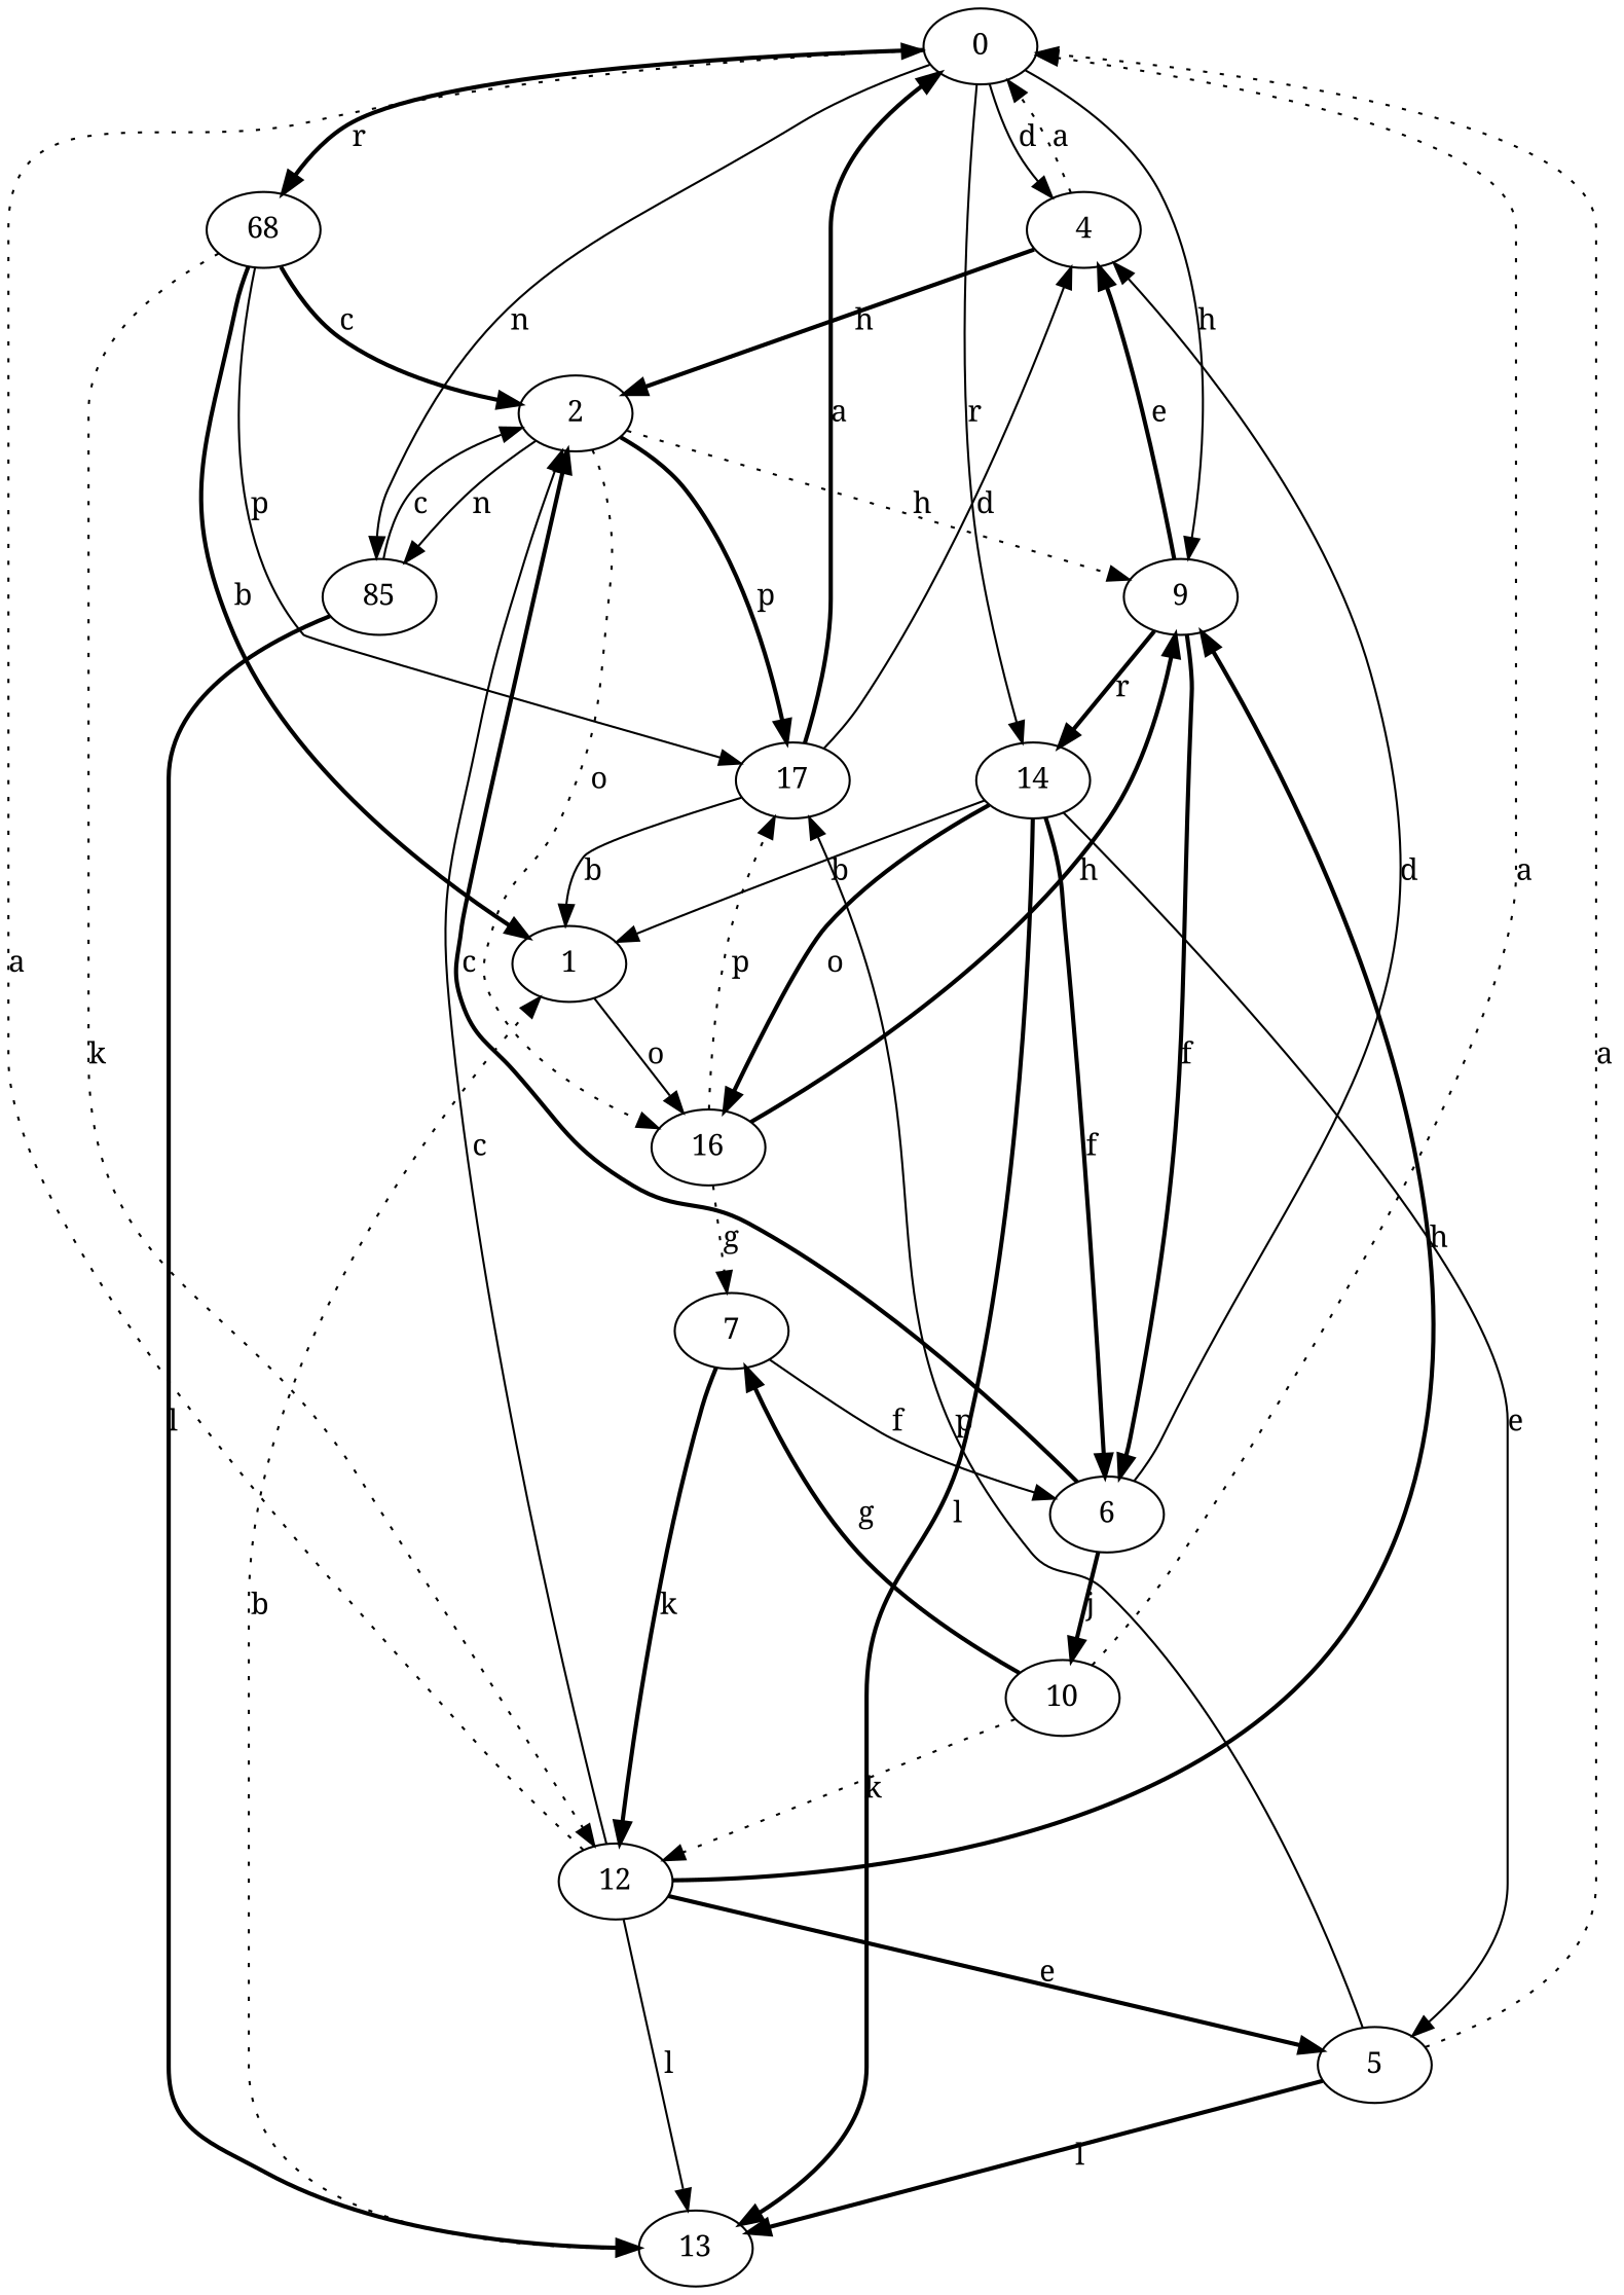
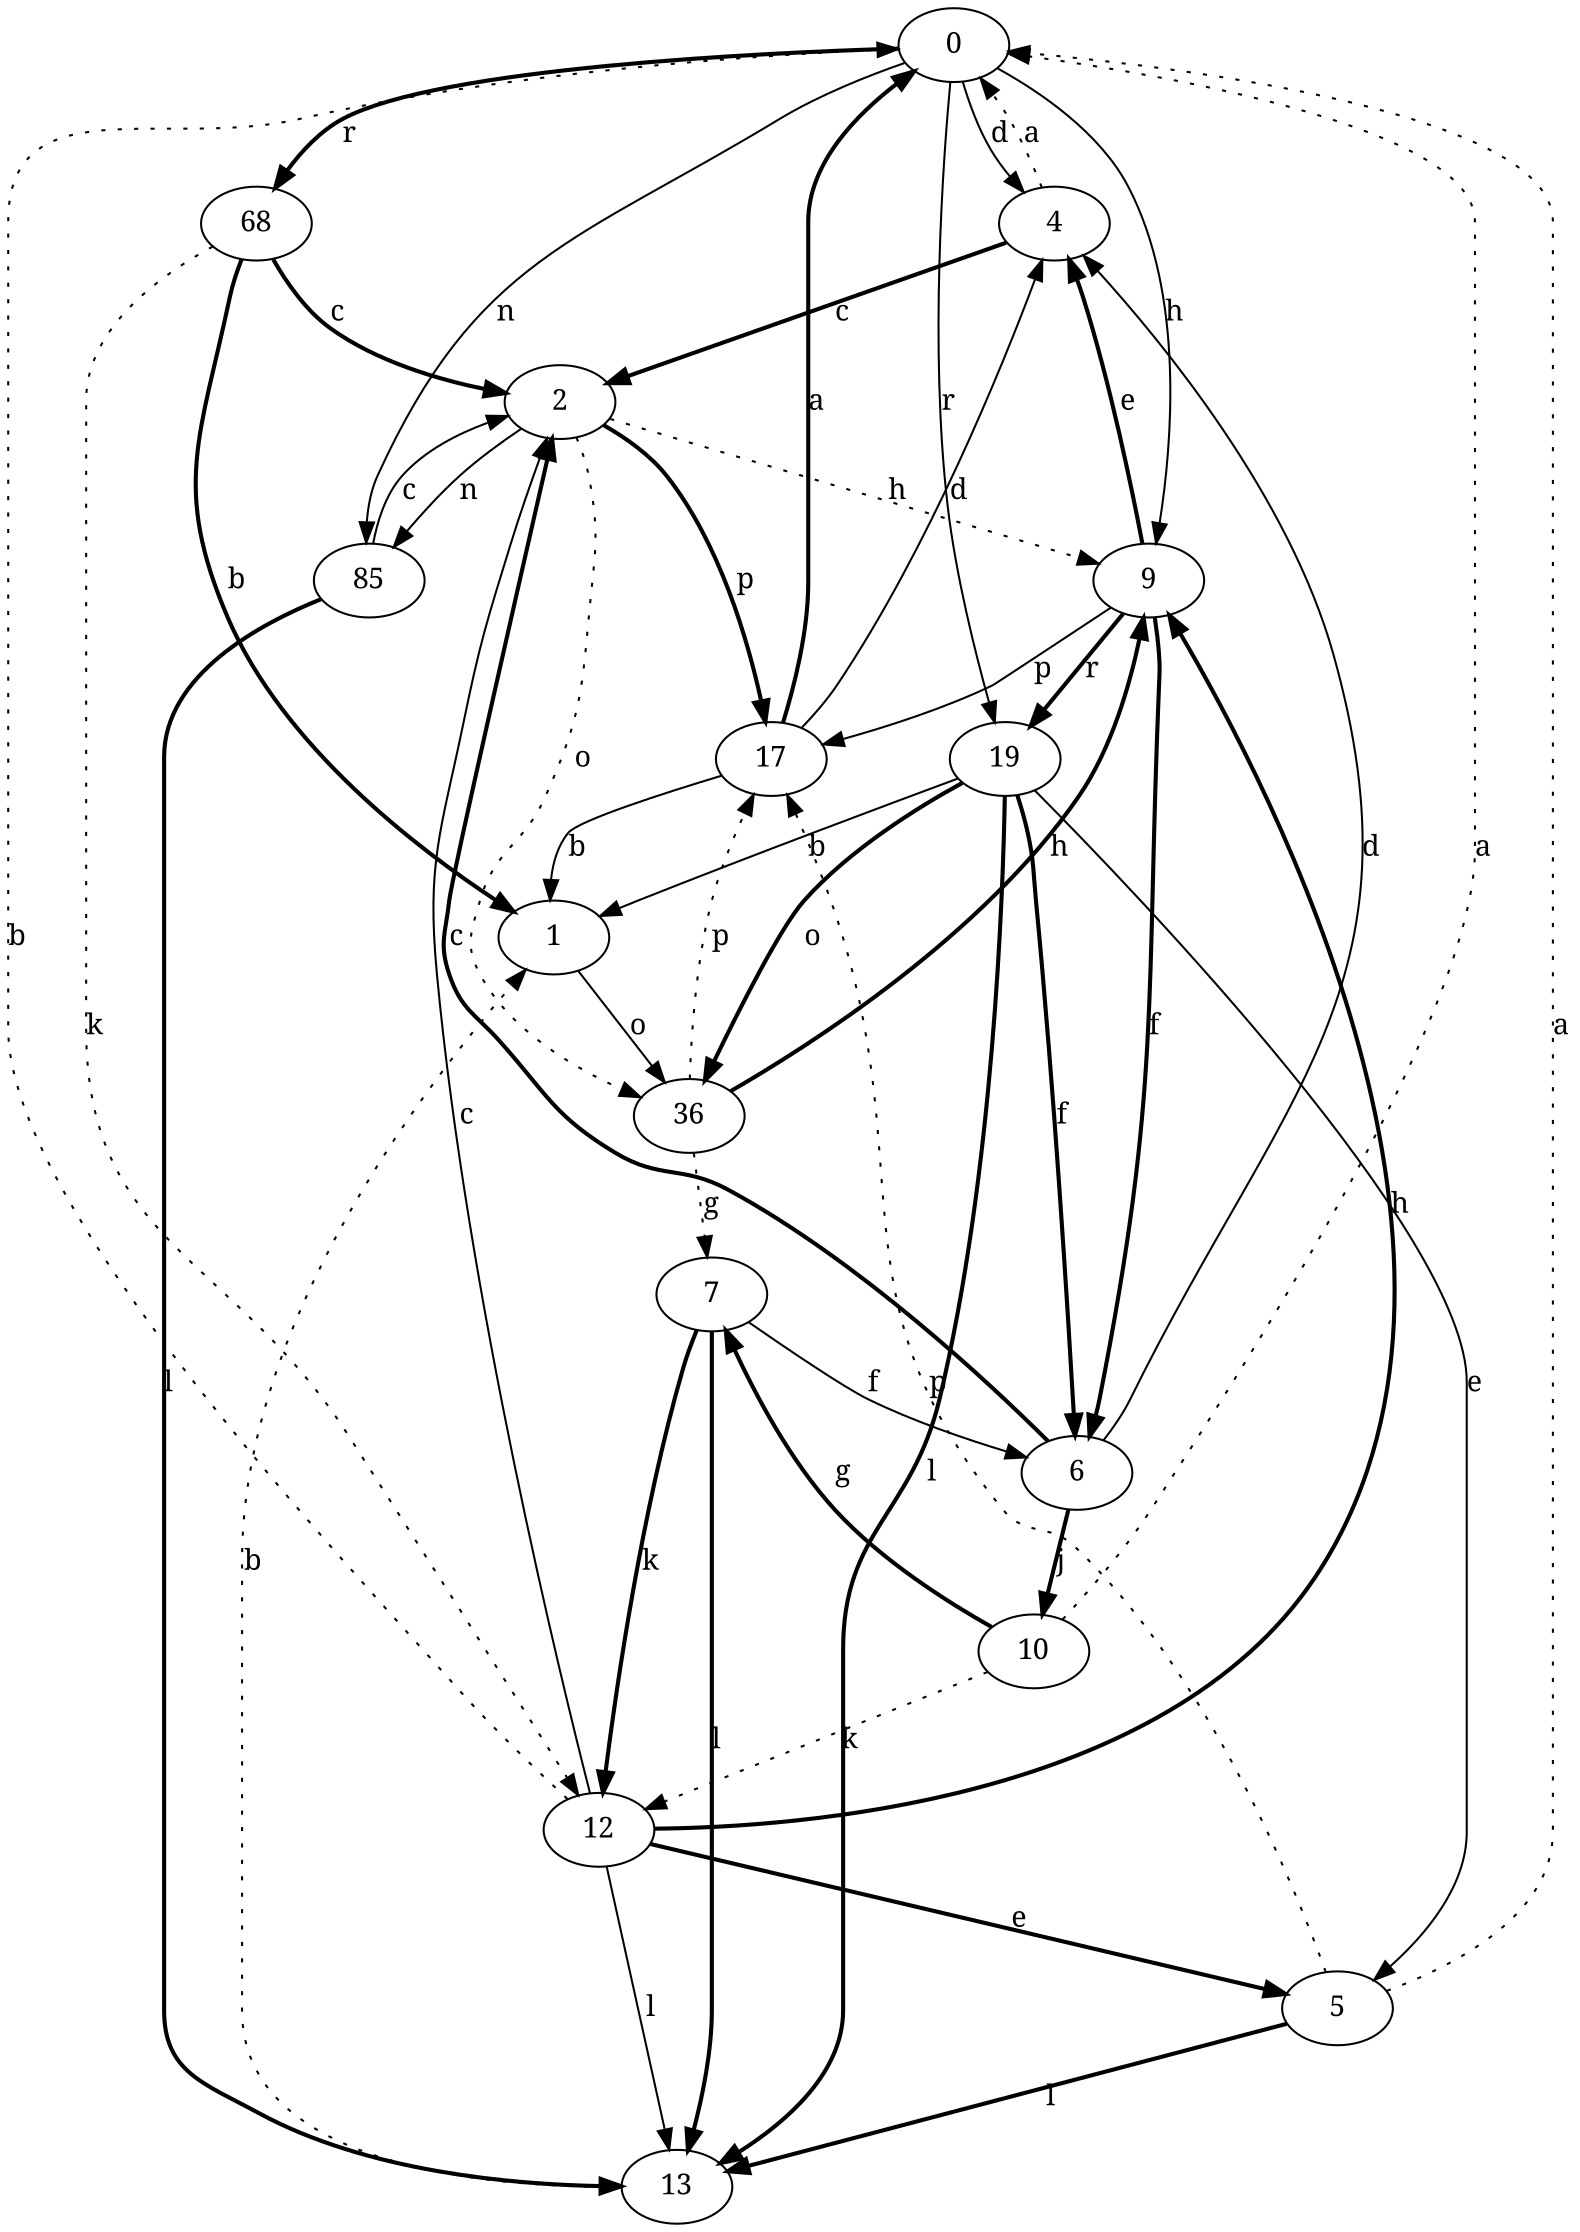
  strict digraph {
    fontname="Noto Serif"
    node [fontname="Noto Serif"]
    edge [fontname="Noto Serif" style=bold]
    0
    4
    9
    n4 [label=85]
    n5 [label=68]
-   19 [label=14]
+   19
    2
    6
    13
    1
    17
    12
-   16
+   16 [label=36]
    5
    7
    10
    0 -> 4 [label=d style=solid]
    0 -> 9 [label=h style=solid]
    0 -> n4 [label=n style=solid]
    0 -> n5 [label=r]
    0 -> 19 [label=r style=solid]
    4 -> 0 [label=a style=dotted]
-   4 -> 2 [label=h]
+   4 -> 2 [label=c]
    9 -> 4 [label=e]
    9 -> 19 [label=r]
    9 -> 6 [label=f]
    n4 -> 2 [label=c style=solid]
    n4 -> 13 [label=l]
    n5 -> 2 [label=c]
    n5 -> 1 [label=b]
-   n5 -> 17 [label=p style=solid]
+   9 -> 17 [label=p style=solid]
    n5 -> 12 [label=k style=dotted]
    19 -> 6 [label=f]
    19 -> 13 [label=l]
    19 -> 1 [label=b style=solid]
    19 -> 16 [label=o]
    19 -> 5 [label=e style=solid]
    2 -> 9 [label=h style=dotted]
    2 -> n4 [label=n style=solid]
    2 -> 17 [label=p]
    2 -> 16 [label=o style=dotted]
    6 -> 4 [label=d style=solid]
    6 -> 2 [label=c]
    6 -> 10 [label=j]
    13 -> 1 [label=b style=dotted]
    1 -> 16 [label=o style=solid]
    17 -> 0 [label=a]
    17 -> 4 [label=d style=solid]
    17 -> 1 [label=b style=solid]
-   12 -> 0 [label=a style=dotted]
+   12 -> 0 [label=b style=dotted]
    12 -> 9 [label=h]
    12 -> 2 [label=c style=solid]
    12 -> 13 [label=l style=solid]
    12 -> 5 [label=e]
    16 -> 9 [label=h]
    16 -> 17 [label=p style=dotted]
    16 -> 7 [label=g style=dotted]
    5 -> 0 [label=a style=dotted]
    5 -> 13 [label=l]
-   5 -> 17 [label=p style=solid]
+   5 -> 17 [label=p style=dotted]
    7 -> 6 [label=f style=solid]
+   7 -> 13 [label=l]
    7 -> 12 [label=k]
    10 -> 0 [label=a style=dotted]
    10 -> 12 [label=k style=dotted]
    10 -> 7 [label=g]
  }
